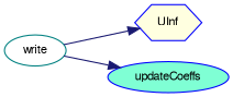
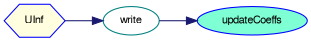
  digraph {
    rankdir=LR
    node [color=blue fontname=FreeSans fontsize=10 shape=ellipse style=filled]
    edge [color=midnightblue fontname=FreeSans fontsize=10 labelfontname=FreeSans labelfontsize=10 style=solid]
    n1 [fillcolor=lightyellow fontcolor=black height=0.2 label=UInf shape=hexagon width=0.4]
    n2 [color=teal fillcolor=white height=0.2 label=write width=0.4]
    n3 [fillcolor=aquamarine height=0.2 label=updateCoeffs width=0.4]
-   n2 -> n1
+   n1 -> n2
    n2 -> n3
  }
